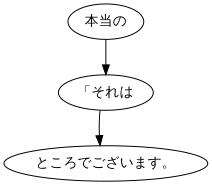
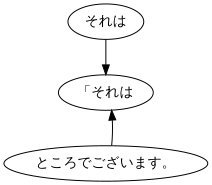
  digraph {
    n1 [label="「それは"]
    n2 [label="ところでございます。"]
-   n3 [label="本当の"]
-   n1 -> n2
+   n3 [label="それは"]
+   n2 -> n1
    n3 -> n1
  }
